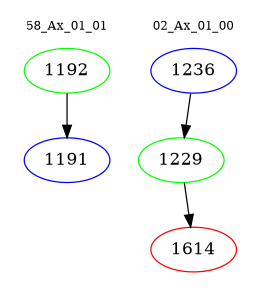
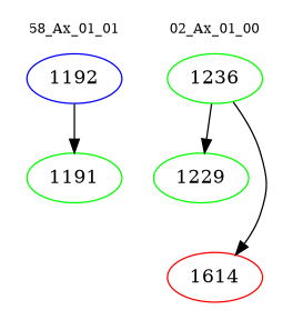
  digraph {
    node [color=blue]
    edge [color=black]
-   n1 [color=green label=1192]
-   n2 [label=1191]
-   n3 [label=1236]
+   n1 [label=1192]
+   n2 [color=green label=1191]
+   n3 [color=green label=1236]
    n4 [color=green label=1229]
    n5 [color=red label=1614]
    subgraph cluster_1 {
      color=white
      fontsize=10
      label="58_Ax_01_01"
      n1
      n2
    }
    subgraph cluster_2 {
      color=white
      fontsize=10
      label="02_Ax_01_00"
      n3
      n4
      n5
    }
    n1 -> n2
    n3 -> n4
-   n4 -> n5
+   n3 -> n5
  }
